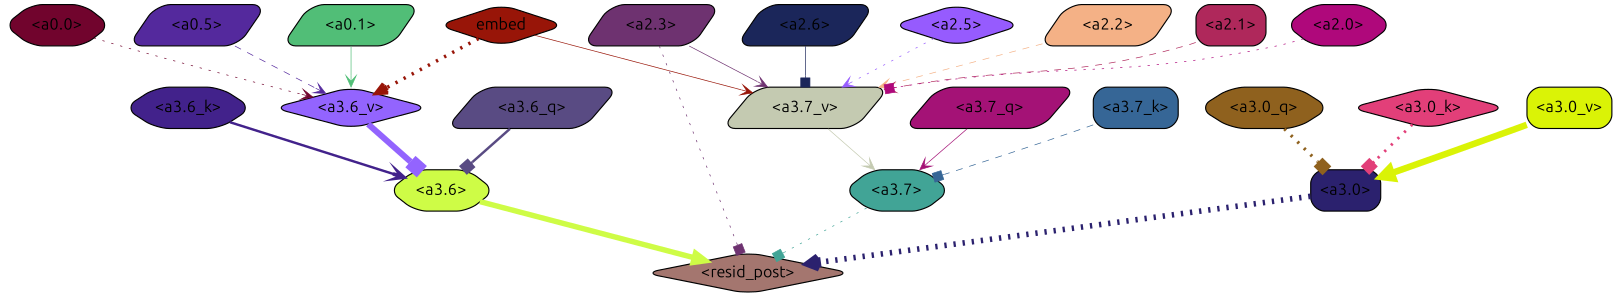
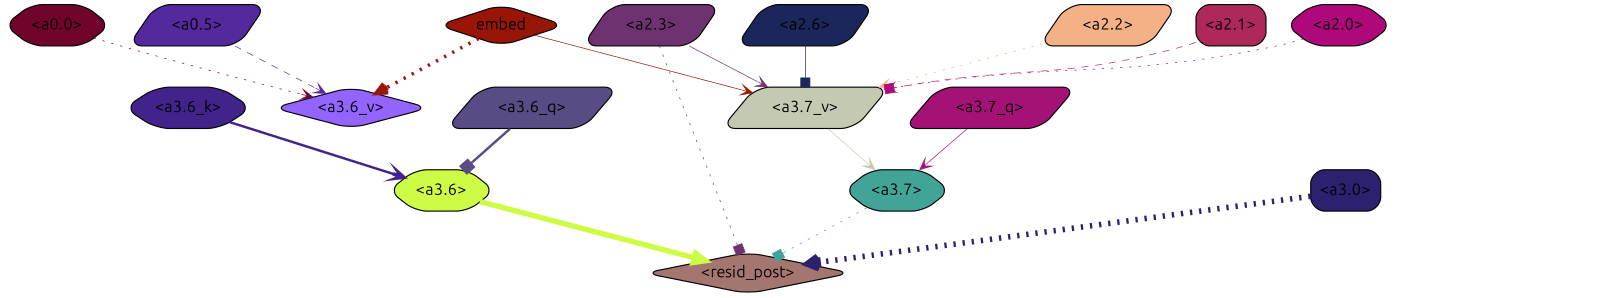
  strict digraph {
    fontname=Ubuntu
    splines=true
    node [color=black fontname=Ubuntu shape=parallelogram style="filled, rounded"]
    edge [arrowhead=vee color="#6e3270" fontname=Ubuntu penwidth=0.6 style=dotted]
    "<a3.7>" [fillcolor="#41a496" shape=hexagon]
    "<resid_post>" [fillcolor="#a4766f" shape=diamond]
    "<a3.6>" [fillcolor="#cefc46" shape=hexagon]
    "<a3.0>" [fillcolor="#2b216e" shape=box]
    "<a2.3>" [fillcolor="#6e3270"]
    "<a3.7_v>" [fillcolor="#c4cab1"]
    "<a3.7_q>" [fillcolor="#a41276"]
    "<a3.6_q>" [fillcolor="#594b83"]
-   "<a3.0_q>" [fillcolor="#8f611e" shape=hexagon]
-   "<a3.7_k>" [fillcolor="#366696" shape=box]
    "<a3.6_k>" [fillcolor="#42228b" shape=hexagon]
-   "<a3.0_k>" [fillcolor="#e23f79" shape=diamond]
    "<a3.6_v>" [fillcolor="#9364fe" shape=diamond]
-   "<a3.0_v>" [fillcolor="#daf306" shape=box]
    "<a2.6>" [fillcolor="#1b265a"]
-   "<a2.5>" [fillcolor="#965bfe" shape=diamond]
    "<a2.2>" [fillcolor="#f4b186"]
    "<a2.1>" [fillcolor="#af285b" shape=box]
    "<a2.0>" [fillcolor="#af087b" shape=hexagon]
    embed [fillcolor="#981508" shape=diamond]
    "<a0.5>" [fillcolor="#54299d"]
-   "<a0.1>" [fillcolor="#51be77"]
    "<a0.0>" [fillcolor="#71042d" shape=hexagon]
    "<a3.7>" -> "<resid_post>" [arrowhead=box color="#41a496"]
    "<a3.6>" -> "<resid_post>" [color="#cefc46" penwidth=4.7534414529800415 arrowhead="" style=""]
    "<a3.0>" -> "<resid_post>" [color="#2b216e" penwidth=4.898576855659485]
    "<a2.3>" -> "<resid_post>" [arrowhead=box]
    "<a2.3>" -> "<a3.7_v>" [style=bold]
    "<a3.7_v>" -> "<a3.7>" [color="#c4cab1" style=bold]
    "<a3.7_q>" -> "<a3.7>" [color="#a41276" style=bold]
    "<a3.6_q>" -> "<a3.6>" [arrowhead=box color="#594b83" penwidth=2.160832464694977 style=bold]
-   "<a3.0_q>" -> "<a3.0>" [arrowhead=box color="#8f611e" penwidth=2.870753765106201]
-   "<a3.7_k>" -> "<a3.7>" [arrowhead=box color="#366696" style=dashed]
    "<a3.6_k>" -> "<a3.6>" [color="#42228b" penwidth=2.13908451795578 style=bold]
-   "<a3.0_k>" -> "<a3.0>" [arrowhead=box color="#e23f79" penwidth=2.520303964614868]
-   "<a3.6_v>" -> "<a3.6>" [arrowhead=box color="#9364fe" penwidth=5.297133803367615 style=bold]
-   "<a3.0_v>" -> "<a3.0>" [color="#daf306" penwidth=5.680712580680847 arrowhead="" style=""]
    "<a2.6>" -> "<a3.7_v>" [arrowhead=box color="#1b265a" style=bold]
-   "<a2.5>" -> "<a3.7_v>" [color="#965bfe"]
-   "<a2.2>" -> "<a3.7_v>" [color="#f4b186" style=dashed]
+   "<a2.2>" -> "<a3.7_v>" [color="#f4b186"]
    "<a2.1>" -> "<a3.7_v>" [color="#af285b" style=dashed]
    "<a2.0>" -> "<a3.7_v>" [arrowhead=box color="#af087b"]
    embed -> "<a3.7_v>" [color="#981508" style=bold]
    embed -> "<a3.6_v>" [color="#981508" penwidth=3.067279100418091]
    "<a0.5>" -> "<a3.6_v>" [color="#54299d" style=dashed]
-   "<a0.1>" -> "<a3.6_v>" [color="#51be77" style=bold]
    "<a0.0>" -> "<a3.6_v>" [color="#71042d"]
  }
